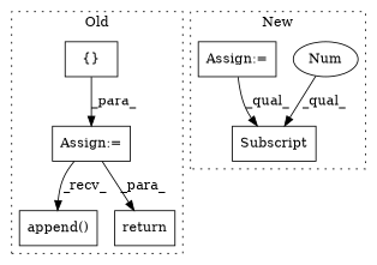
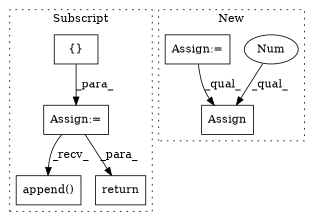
  digraph {
    node [a=68 l=3 shape=box]
    n1 [a=75 l="16,1" label="append()" s="4562,4579"]
    n2 [a=59 l="2,1" label="{}" s="4212,4212"]
    n3 [label="Assign:=" s=4209]
    n4 [a=93 l=7 label=return s=4688]
-   n5 [a=63 l="4,0" label=Subscript s="6110,0"]
+   n5 [a=63 l="4,0" label=Assign s="6110,0"]
    n6 [a=76 l=1 label=Num s=6112 shape=ellipse]
    n7 [label="Assign:=" s=5902]
    subgraph cluster_1 {
-     label=Old
+     label=Subscript
      style=dotted
      n1
      n2
      n3
      n4
    }
    subgraph cluster_2 {
      label=New
      style=dotted
      n5
      n6
      n7
    }
    n2 -> n3 [label=_para_]
    n3 -> n1 [label=_recv_]
    n3 -> n4 [label=_para_]
    n6 -> n5 [label=_qual_]
    n7 -> n5 [label=_qual_]
  }
